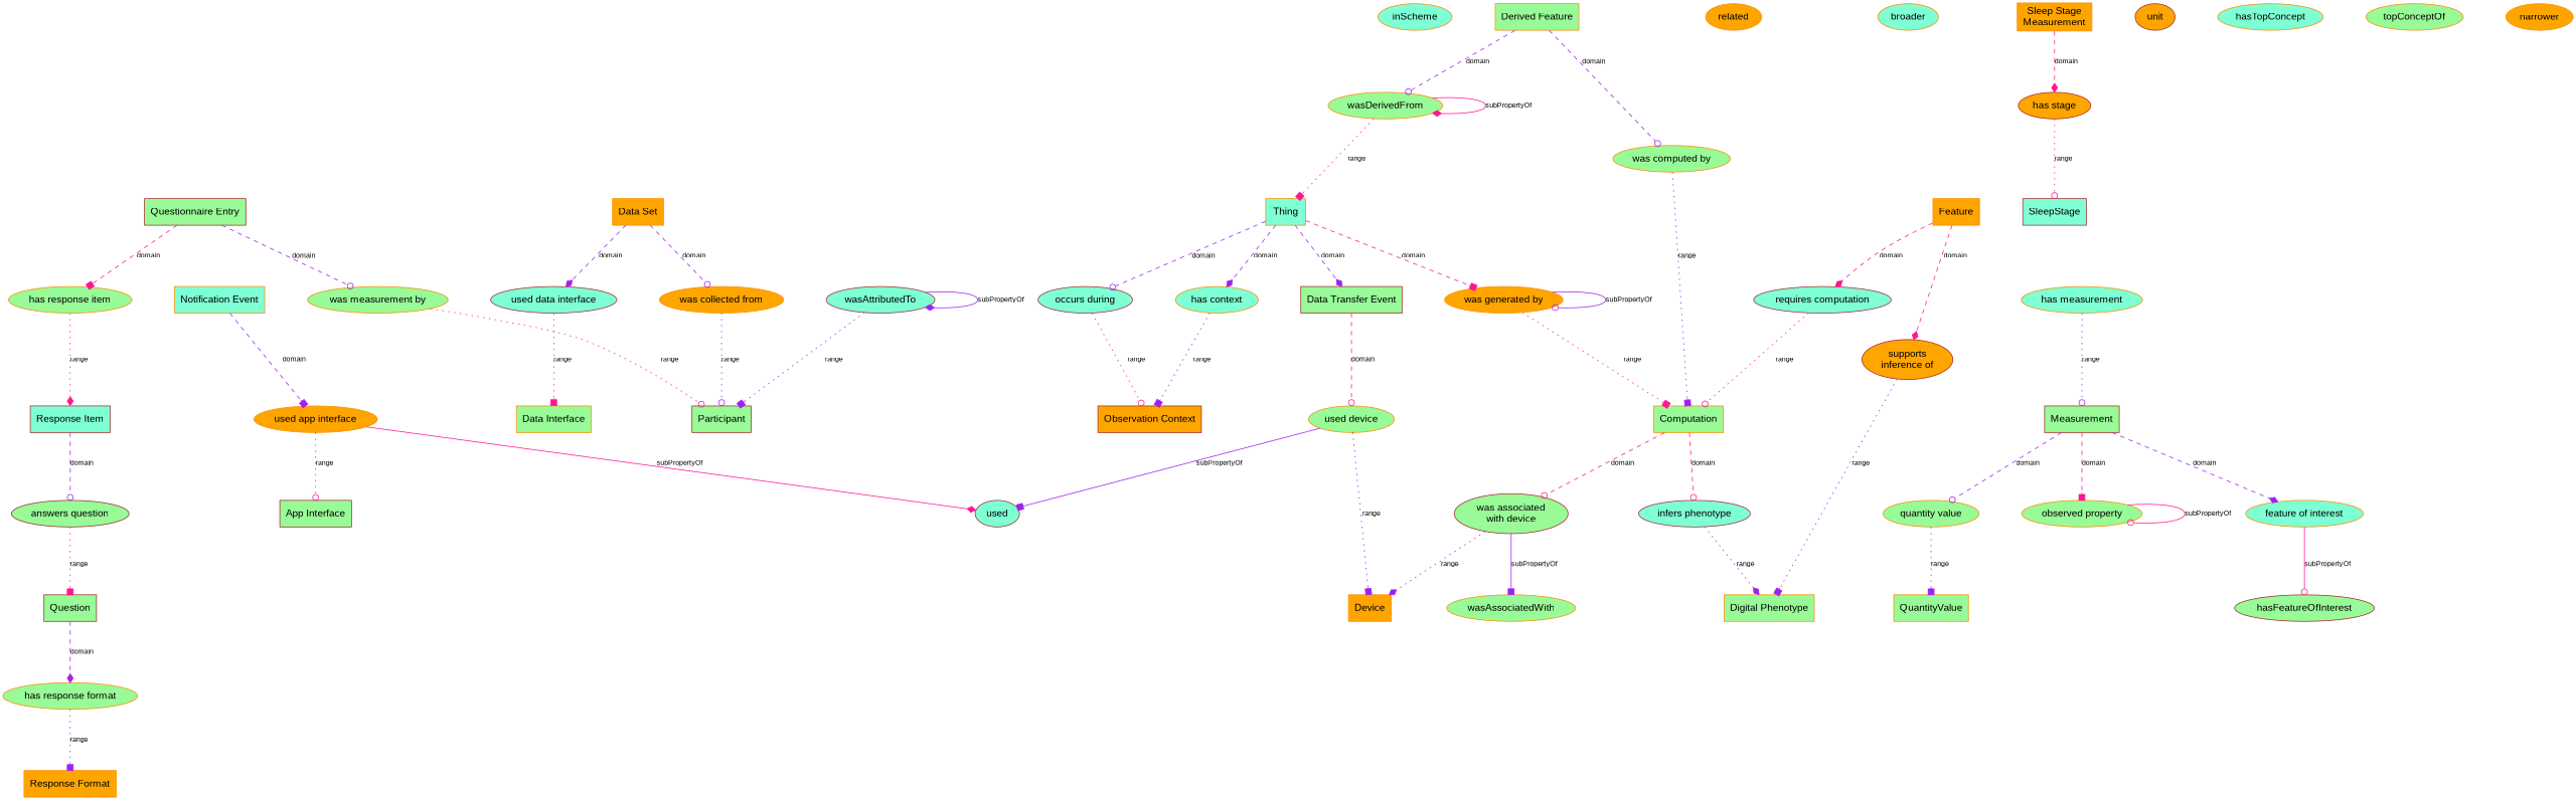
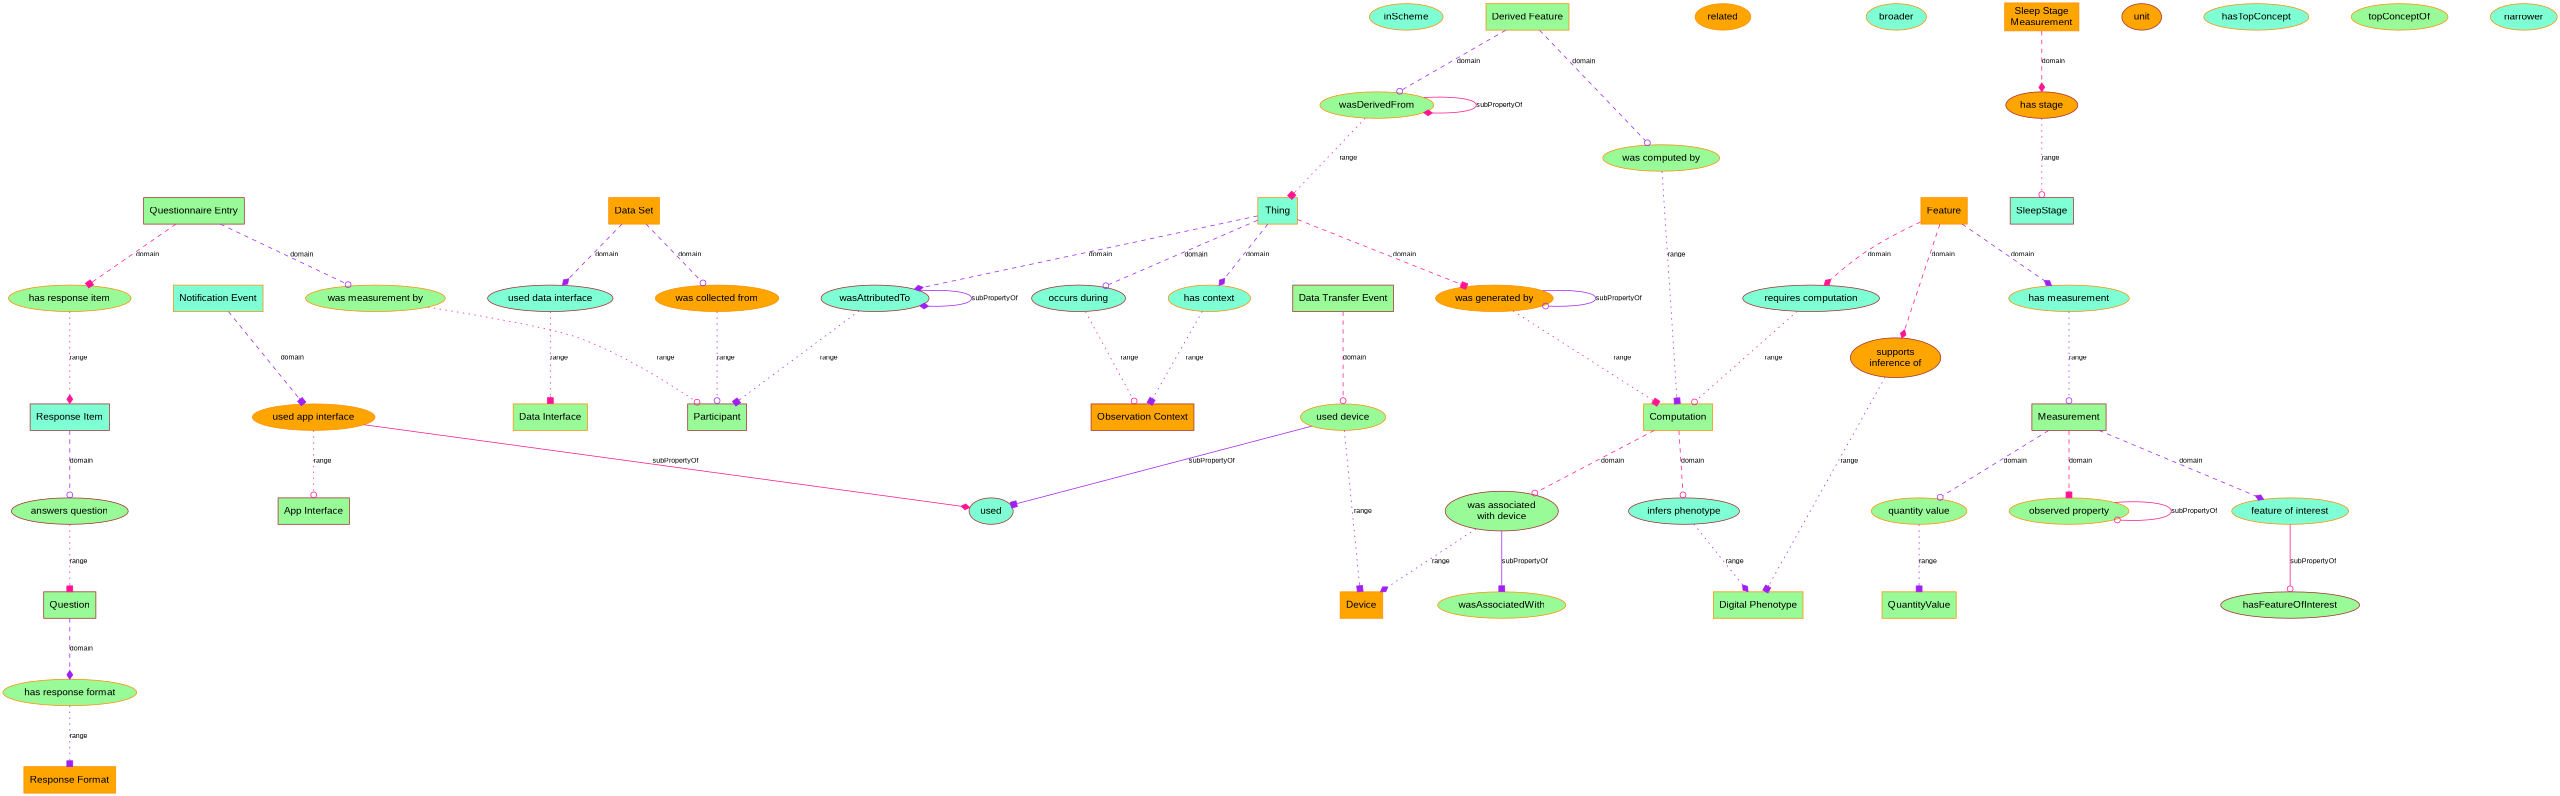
  digraph {
    nodesep=0.8
    rankdir=TB
    ranksep=1.0
    node [color=darkorange fillcolor=palegreen fontname=Arial shape=ellipse style=filled]
    edge [arrowhead=odot color=purple fontname=Arial fontsize=10 style=dashed]
    n1 [fillcolor=aquamarine label=inScheme]
    n2 [color=brown fillcolor=aquamarine label="infers phenotype"]
    n3 [label="Digital Phenotype" shape=box]
    n4 [color=brown fillcolor=aquamarine label="requires computation"]
    n5 [label=Computation shape=box]
    n6 [color=brown label="was associated\nwith device"]
    n7 [color=brown label="answers question"]
    n8 [color=brown label=Question shape=box]
    n9 [label="has response format"]
    n10 [label="observed property"]
    n11 [fillcolor=orange label=related]
    n12 [fillcolor=aquamarine label="has measurement"]
    n13 [color=brown label=Measurement shape=box]
    n14 [fillcolor=aquamarine label="feature of interest"]
    n15 [label="quantity value"]
    n16 [label=wasAssociatedWith]
    n17 [fillcolor=aquamarine label=broader]
    n18 [label="has response item"]
    n19 [color=brown fillcolor=aquamarine label="Response Item" shape=box]
    n20 [label=wasDerivedFrom]
    n21 [fillcolor=aquamarine label=Thing shape=box]
    n22 [fillcolor=orange label="was generated by"]
    n23 [fillcolor=aquamarine label="has context"]
    n24 [color=brown fillcolor=aquamarine label=wasAttributedTo]
    n25 [color=brown fillcolor=aquamarine label="occurs during"]
    n26 [color=brown fillcolor=aquamarine label="used data interface"]
    n27 [label="Data Interface" shape=box]
    n28 [color=brown fillcolor=orange label="Observation Context" shape=box]
    n29 [fillcolor=orange label="used app interface"]
    n30 [color=brown fillcolor=aquamarine label=used]
    n31 [color=brown label="App Interface" shape=box]
    n32 [color=brown fillcolor=orange label="has stage"]
    n33 [color=brown fillcolor=aquamarine label=SleepStage shape=box]
    n34 [fillcolor=orange label="Response Format" shape=box]
    n35 [label="was measurement by"]
    n36 [color=brown label=Participant shape=box]
    n37 [fillcolor=orange label=Device shape=box]
    n38 [color=brown fillcolor=orange label=unit]
    n39 [fillcolor=aquamarine label=hasTopConcept]
    n40 [color=brown label=hasFeatureOfInterest]
    n41 [fillcolor=orange label="was collected from"]
    n42 [label=topConceptOf]
    n43 [color=brown fillcolor=orange label="supports\ninference of"]
    n44 [label="used device"]
    n45 [label="was computed by"]
-   n46 [fillcolor=orange label=narrower]
+   n46 [fillcolor=aquamarine label=narrower]
    n47 [label=QuantityValue shape=box]
    n48 [fillcolor=orange label=Feature shape=box]
    n49 [color=brown label="Questionnaire Entry" shape=box]
    n50 [label="Derived Feature" shape=box]
    n51 [fillcolor=orange label="Data Set" shape=box]
    n52 [fillcolor=aquamarine label="Notification Event" shape=box]
    n53 [fillcolor=orange label="Sleep Stage\nMeasurement" shape=box]
    n54 [color=brown label="Data Transfer Event" shape=box]
    n2 -> n3 [arrowhead=diamond label=range style=dotted]
    n4 -> n5 [color=deeppink label=range style=dotted]
    n5 -> n2 [color=deeppink label=domain]
    n5 -> n6 [color=deeppink label=domain]
    n6 -> n16 [arrowhead=box label=subPropertyOf style=""]
    n6 -> n37 [arrowhead=diamond label=range style=dotted]
    n7 -> n8 [arrowhead=box color=deeppink label=range style=dotted]
    n8 -> n9 [arrowhead=diamond label=domain]
    n9 -> n34 [arrowhead=box label=range style=dotted]
    n10 -> n10 [color=deeppink label=subPropertyOf style=""]
    n12 -> n13 [label=range style=dotted]
    n13 -> n10 [arrowhead=box color=deeppink label=domain]
    n13 -> n14 [arrowhead=diamond label=domain]
    n13 -> n15 [label=domain]
    n14 -> n40 [color=deeppink label=subPropertyOf style=""]
    n15 -> n47 [arrowhead=box label=range style=dotted]
    n18 -> n19 [arrowhead=diamond color=deeppink label=range style=dotted]
    n19 -> n7 [label=domain]
    n20 -> n20 [arrowhead=diamond color=deeppink label=subPropertyOf style=""]
    n20 -> n21 [arrowhead=box color=deeppink label=range style=dotted]
    n21 -> n22 [arrowhead=box color=deeppink label=domain]
    n21 -> n23 [arrowhead=diamond label=domain]
-   n21 -> n54 [arrowhead=diamond label=domain]
+   n21 -> n24 [arrowhead=diamond label=domain]
    n21 -> n25 [label=domain]
    n22 -> n5 [arrowhead=box color=deeppink label=range style=dotted]
    n22 -> n22 [label=subPropertyOf style=""]
    n23 -> n28 [arrowhead=box label=range style=dotted]
    n24 -> n24 [arrowhead=diamond label=subPropertyOf style=""]
    n24 -> n36 [arrowhead=box label=range style=dotted]
    n25 -> n28 [color=deeppink label=range style=dotted]
    n26 -> n27 [arrowhead=box color=deeppink label=range style=dotted]
    n29 -> n30 [arrowhead=diamond color=deeppink label=subPropertyOf style=""]
    n29 -> n31 [color=deeppink label=range style=dotted]
    n32 -> n33 [color=deeppink label=range style=dotted]
    n35 -> n36 [color=deeppink label=range style=dotted]
    n41 -> n36 [label=range style=dotted]
    n43 -> n3 [arrowhead=box label=range style=dotted]
    n44 -> n30 [arrowhead=box label=subPropertyOf style=""]
    n44 -> n37 [arrowhead=box label=range style=dotted]
    n45 -> n5 [arrowhead=box label=range style=dotted]
    n48 -> n4 [arrowhead=diamond color=deeppink label=domain]
+   n48 -> n12 [arrowhead=diamond label=domain]
    n48 -> n43 [arrowhead=diamond color=deeppink label=domain]
    n49 -> n18 [arrowhead=box color=deeppink label=domain]
    n49 -> n35 [label=domain]
    n50 -> n20 [label=domain]
    n50 -> n45 [label=domain]
    n51 -> n26 [arrowhead=diamond label=domain]
    n51 -> n41 [label=domain]
    n52 -> n29 [arrowhead=box label=domain]
    n53 -> n32 [arrowhead=diamond color=deeppink label=domain]
    n54 -> n44 [color=deeppink label=domain]
  }
